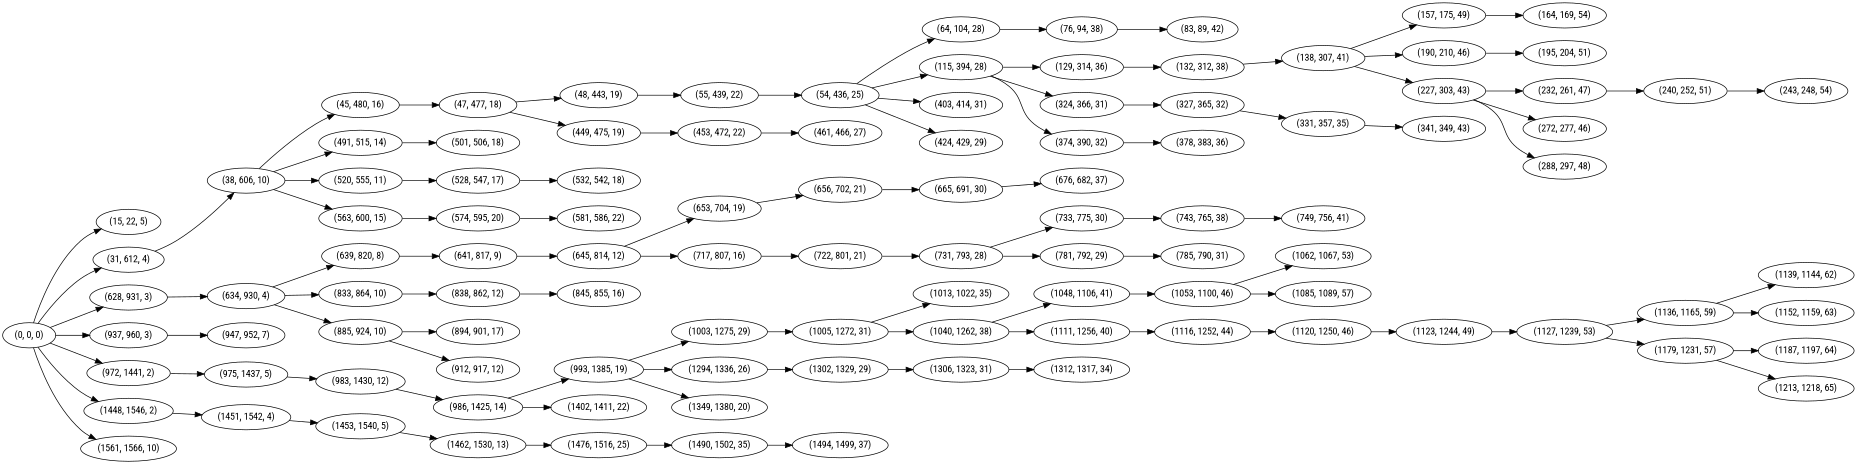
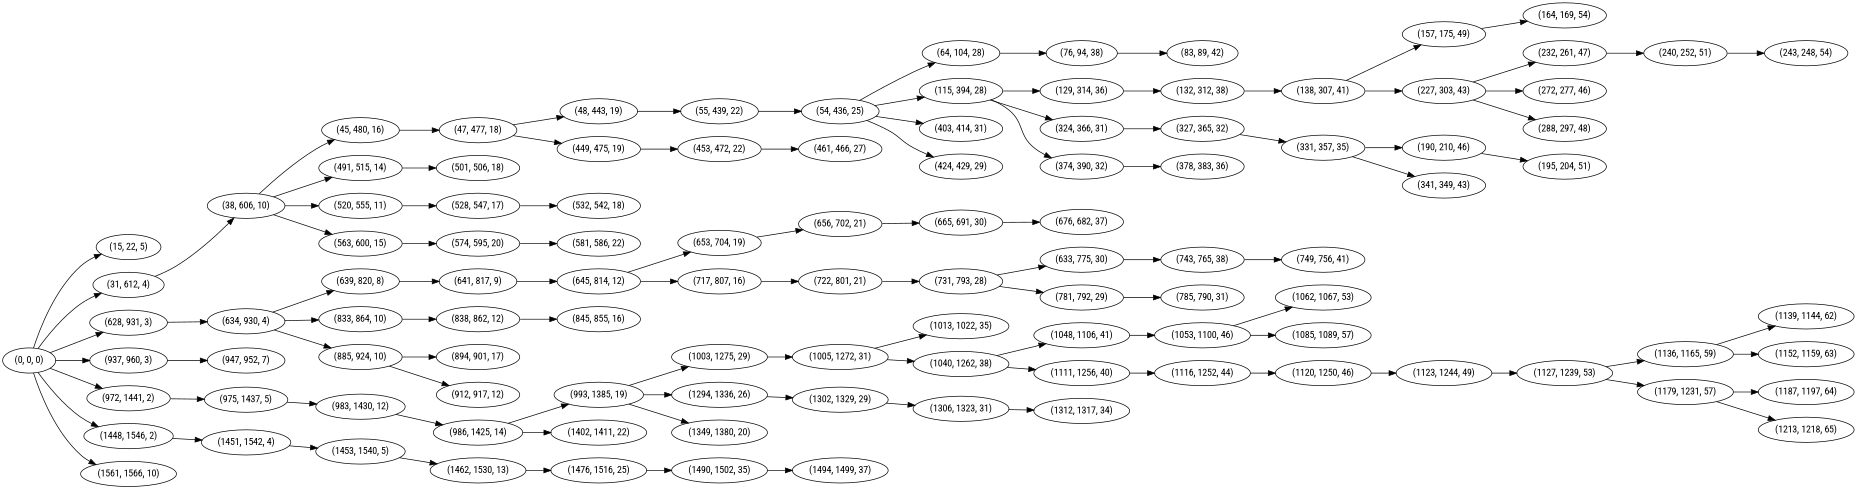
  digraph {
    fontname="Roboto Condensed"
    rankdir=LR
    node [fontname="Roboto Condensed"]
    edge [fontname="Roboto Condensed"]
    "(0, 0, 0)"
    "(15, 22, 5)"
    "(31, 612, 4)"
    "(628, 931, 3)"
    "(937, 960, 3)"
    "(972, 1441, 2)"
    "(1448, 1546, 2)"
    "(1561, 1566, 10)"
    "(38, 606, 10)"
    "(634, 930, 4)"
    "(947, 952, 7)"
    "(975, 1437, 5)"
    "(1451, 1542, 4)"
    "(45, 480, 16)"
    "(491, 515, 14)"
    "(520, 555, 11)"
    "(563, 600, 15)"
    "(47, 477, 18)"
    "(501, 506, 18)"
    "(528, 547, 17)"
    "(574, 595, 20)"
    "(48, 443, 19)"
    "(449, 475, 19)"
    "(55, 439, 22)"
    "(453, 472, 22)"
    n26 [label="(54, 436, 25)"]
    "(64, 104, 28)"
    "(115, 394, 28)"
    "(403, 414, 31)"
    "(424, 429, 29)"
    "(76, 94, 38)"
    "(129, 314, 36)"
    "(324, 366, 31)"
    "(374, 390, 32)"
    "(83, 89, 42)"
    "(132, 312, 38)"
    "(327, 365, 32)"
    "(378, 383, 36)"
    "(138, 307, 41)"
    "(157, 175, 49)"
    "(190, 210, 46)"
    "(227, 303, 43)"
    "(164, 169, 54)"
    "(195, 204, 51)"
    "(232, 261, 47)"
    "(272, 277, 46)"
    "(288, 297, 48)"
    "(240, 252, 51)"
    "(243, 248, 54)"
    "(331, 357, 35)"
    "(341, 349, 43)"
    "(461, 466, 27)"
    "(532, 542, 18)"
    "(581, 586, 22)"
    "(639, 820, 8)"
    "(833, 864, 10)"
    "(885, 924, 10)"
    "(641, 817, 9)"
    "(838, 862, 12)"
    "(894, 901, 17)"
    "(912, 917, 12)"
    "(645, 814, 12)"
    "(653, 704, 19)"
    "(717, 807, 16)"
    "(656, 702, 21)"
    "(722, 801, 21)"
    "(665, 691, 30)"
    "(676, 682, 37)"
    "(731, 793, 28)"
-   "(733, 775, 30)"
+   "(733, 775, 30)" [label="(633, 775, 30)"]
    "(781, 792, 29)"
    "(743, 765, 38)"
    "(785, 790, 31)"
    "(749, 756, 41)"
    "(845, 855, 16)"
    "(983, 1430, 12)"
    "(986, 1425, 14)"
    "(993, 1385, 19)"
    "(1402, 1411, 22)"
    "(1003, 1275, 29)"
    "(1294, 1336, 26)"
    "(1349, 1380, 20)"
    "(1005, 1272, 31)"
    "(1302, 1329, 29)"
    "(1013, 1022, 35)"
    "(1040, 1262, 38)"
    "(1048, 1106, 41)"
    "(1111, 1256, 40)"
    "(1053, 1100, 46)"
    "(1116, 1252, 44)"
    "(1062, 1067, 53)"
    "(1085, 1089, 57)"
    "(1120, 1250, 46)"
    "(1123, 1244, 49)"
    "(1127, 1239, 53)"
    "(1136, 1165, 59)"
    "(1179, 1231, 57)"
    "(1139, 1144, 62)"
    "(1152, 1159, 63)"
    "(1187, 1197, 64)"
    "(1213, 1218, 65)"
    "(1306, 1323, 31)"
    "(1312, 1317, 34)"
    "(1453, 1540, 5)"
    "(1462, 1530, 13)"
    "(1476, 1516, 25)"
    "(1490, 1502, 35)"
    "(1494, 1499, 37)"
    "(0, 0, 0)" -> "(15, 22, 5)"
    "(0, 0, 0)" -> "(31, 612, 4)"
    "(0, 0, 0)" -> "(628, 931, 3)"
    "(0, 0, 0)" -> "(937, 960, 3)"
    "(0, 0, 0)" -> "(972, 1441, 2)"
    "(0, 0, 0)" -> "(1448, 1546, 2)"
    "(0, 0, 0)" -> "(1561, 1566, 10)"
    "(31, 612, 4)" -> "(38, 606, 10)"
    "(628, 931, 3)" -> "(634, 930, 4)"
    "(937, 960, 3)" -> "(947, 952, 7)"
    "(972, 1441, 2)" -> "(975, 1437, 5)"
    "(1448, 1546, 2)" -> "(1451, 1542, 4)"
    "(38, 606, 10)" -> "(45, 480, 16)"
    "(38, 606, 10)" -> "(491, 515, 14)"
    "(38, 606, 10)" -> "(520, 555, 11)"
    "(38, 606, 10)" -> "(563, 600, 15)"
    "(634, 930, 4)" -> "(639, 820, 8)"
    "(634, 930, 4)" -> "(833, 864, 10)"
    "(634, 930, 4)" -> "(885, 924, 10)"
    "(975, 1437, 5)" -> "(983, 1430, 12)"
    "(1451, 1542, 4)" -> "(1453, 1540, 5)"
    "(45, 480, 16)" -> "(47, 477, 18)"
    "(491, 515, 14)" -> "(501, 506, 18)"
    "(520, 555, 11)" -> "(528, 547, 17)"
    "(563, 600, 15)" -> "(574, 595, 20)"
    "(47, 477, 18)" -> "(48, 443, 19)"
    "(47, 477, 18)" -> "(449, 475, 19)"
    "(528, 547, 17)" -> "(532, 542, 18)"
    "(574, 595, 20)" -> "(581, 586, 22)"
    "(48, 443, 19)" -> "(55, 439, 22)"
    "(449, 475, 19)" -> "(453, 472, 22)"
    "(55, 439, 22)" -> n26
    "(453, 472, 22)" -> "(461, 466, 27)"
    n26 -> "(64, 104, 28)"
    n26 -> "(115, 394, 28)"
    n26 -> "(403, 414, 31)"
    n26 -> "(424, 429, 29)"
    "(64, 104, 28)" -> "(76, 94, 38)"
    "(115, 394, 28)" -> "(129, 314, 36)"
    "(115, 394, 28)" -> "(324, 366, 31)"
    "(115, 394, 28)" -> "(374, 390, 32)"
    "(76, 94, 38)" -> "(83, 89, 42)"
    "(129, 314, 36)" -> "(132, 312, 38)"
    "(324, 366, 31)" -> "(327, 365, 32)"
    "(374, 390, 32)" -> "(378, 383, 36)"
    "(132, 312, 38)" -> "(138, 307, 41)"
    "(327, 365, 32)" -> "(331, 357, 35)"
    "(138, 307, 41)" -> "(157, 175, 49)"
-   "(138, 307, 41)" -> "(190, 210, 46)"
+   "(331, 357, 35)" -> "(190, 210, 46)"
    "(138, 307, 41)" -> "(227, 303, 43)"
    "(157, 175, 49)" -> "(164, 169, 54)"
    "(190, 210, 46)" -> "(195, 204, 51)"
    "(227, 303, 43)" -> "(232, 261, 47)"
    "(227, 303, 43)" -> "(272, 277, 46)"
    "(227, 303, 43)" -> "(288, 297, 48)"
    "(232, 261, 47)" -> "(240, 252, 51)"
    "(240, 252, 51)" -> "(243, 248, 54)"
    "(331, 357, 35)" -> "(341, 349, 43)"
    "(639, 820, 8)" -> "(641, 817, 9)"
    "(833, 864, 10)" -> "(838, 862, 12)"
    "(885, 924, 10)" -> "(894, 901, 17)"
    "(885, 924, 10)" -> "(912, 917, 12)"
    "(641, 817, 9)" -> "(645, 814, 12)"
    "(838, 862, 12)" -> "(845, 855, 16)"
    "(645, 814, 12)" -> "(653, 704, 19)"
    "(645, 814, 12)" -> "(717, 807, 16)"
    "(653, 704, 19)" -> "(656, 702, 21)"
    "(717, 807, 16)" -> "(722, 801, 21)"
    "(656, 702, 21)" -> "(665, 691, 30)"
    "(722, 801, 21)" -> "(731, 793, 28)"
    "(665, 691, 30)" -> "(676, 682, 37)"
    "(731, 793, 28)" -> "(733, 775, 30)"
    "(731, 793, 28)" -> "(781, 792, 29)"
    "(733, 775, 30)" -> "(743, 765, 38)"
    "(781, 792, 29)" -> "(785, 790, 31)"
    "(743, 765, 38)" -> "(749, 756, 41)"
    "(983, 1430, 12)" -> "(986, 1425, 14)"
    "(986, 1425, 14)" -> "(993, 1385, 19)"
    "(986, 1425, 14)" -> "(1402, 1411, 22)"
    "(993, 1385, 19)" -> "(1003, 1275, 29)"
    "(993, 1385, 19)" -> "(1294, 1336, 26)"
    "(993, 1385, 19)" -> "(1349, 1380, 20)"
    "(1003, 1275, 29)" -> "(1005, 1272, 31)"
    "(1294, 1336, 26)" -> "(1302, 1329, 29)"
    "(1005, 1272, 31)" -> "(1013, 1022, 35)"
    "(1005, 1272, 31)" -> "(1040, 1262, 38)"
    "(1302, 1329, 29)" -> "(1306, 1323, 31)"
    "(1040, 1262, 38)" -> "(1048, 1106, 41)"
    "(1040, 1262, 38)" -> "(1111, 1256, 40)"
    "(1048, 1106, 41)" -> "(1053, 1100, 46)"
    "(1111, 1256, 40)" -> "(1116, 1252, 44)"
    "(1053, 1100, 46)" -> "(1062, 1067, 53)"
    "(1053, 1100, 46)" -> "(1085, 1089, 57)"
    "(1116, 1252, 44)" -> "(1120, 1250, 46)"
    "(1120, 1250, 46)" -> "(1123, 1244, 49)"
    "(1123, 1244, 49)" -> "(1127, 1239, 53)"
    "(1127, 1239, 53)" -> "(1136, 1165, 59)"
    "(1127, 1239, 53)" -> "(1179, 1231, 57)"
    "(1136, 1165, 59)" -> "(1139, 1144, 62)"
    "(1136, 1165, 59)" -> "(1152, 1159, 63)"
    "(1179, 1231, 57)" -> "(1187, 1197, 64)"
    "(1179, 1231, 57)" -> "(1213, 1218, 65)"
    "(1306, 1323, 31)" -> "(1312, 1317, 34)"
    "(1453, 1540, 5)" -> "(1462, 1530, 13)"
    "(1462, 1530, 13)" -> "(1476, 1516, 25)"
    "(1476, 1516, 25)" -> "(1490, 1502, 35)"
    "(1490, 1502, 35)" -> "(1494, 1499, 37)"
  }
